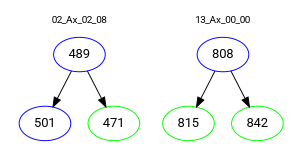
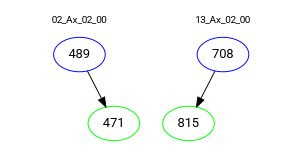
  digraph {
    fontname=Roboto
    node [color=blue fontname=Roboto]
    edge [color=black fontname=Roboto]
    n1 [label=489]
-   n2 [label=501]
    n3 [color=green label=471]
-   n4 [label=808]
+   n4 [label=708]
    n5 [color=green label=815]
-   n6 [color=green label=842]
    subgraph cluster_1 {
      color=white
      fontsize=10
-     label="02_Ax_02_08"
+     label="02_Ax_02_00"
      n1
-     n2
      n3
    }
    subgraph cluster_2 {
      color=white
      fontsize=10
-     label="13_Ax_00_00"
+     label="13_Ax_02_00"
      n4
      n5
-     n6
    }
-   n1 -> n2
    n1 -> n3
    n4 -> n5
-   n4 -> n6
  }
